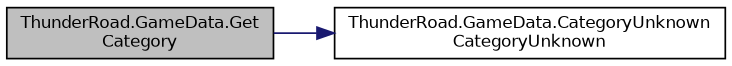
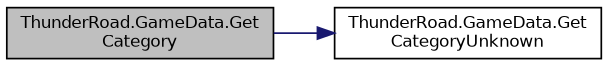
  digraph {
    rankdir=LR
    node [color=black fontname=Helvetica fontsize=10 shape=record style=filled]
    n1 [fillcolor=grey75 fontcolor=black height=0.2 label="ThunderRoad.GameData.Get\lCategory" width=0.4]
-   n2 [fillcolor=white height=0.2 label="ThunderRoad.GameData.CategoryUnknown\lCategoryUnknown" width=0.4]
+   n2 [fillcolor=white height=0.2 label="ThunderRoad.GameData.Get\lCategoryUnknown" width=0.4]
    n1 -> n2 [color=midnightblue fontname=Helvetica fontsize=10 labelfontname=Helvetica labelfontsize=10 style=solid]
  }
